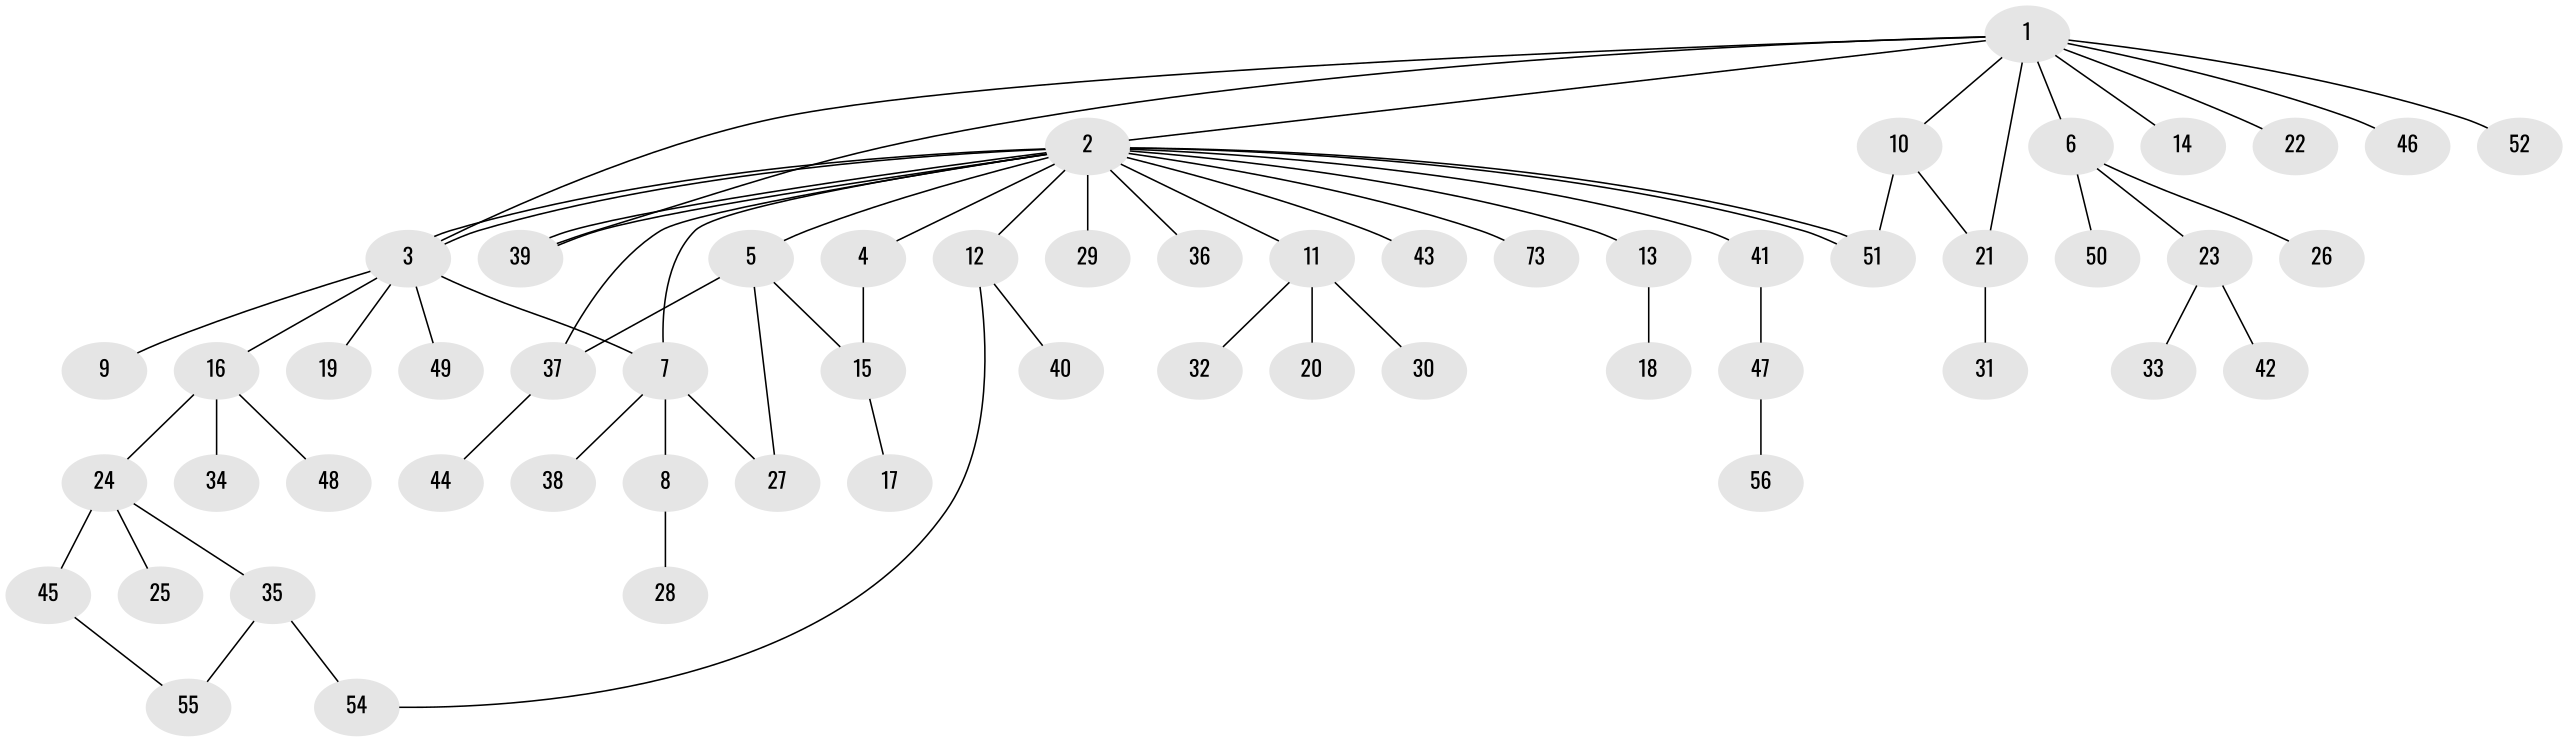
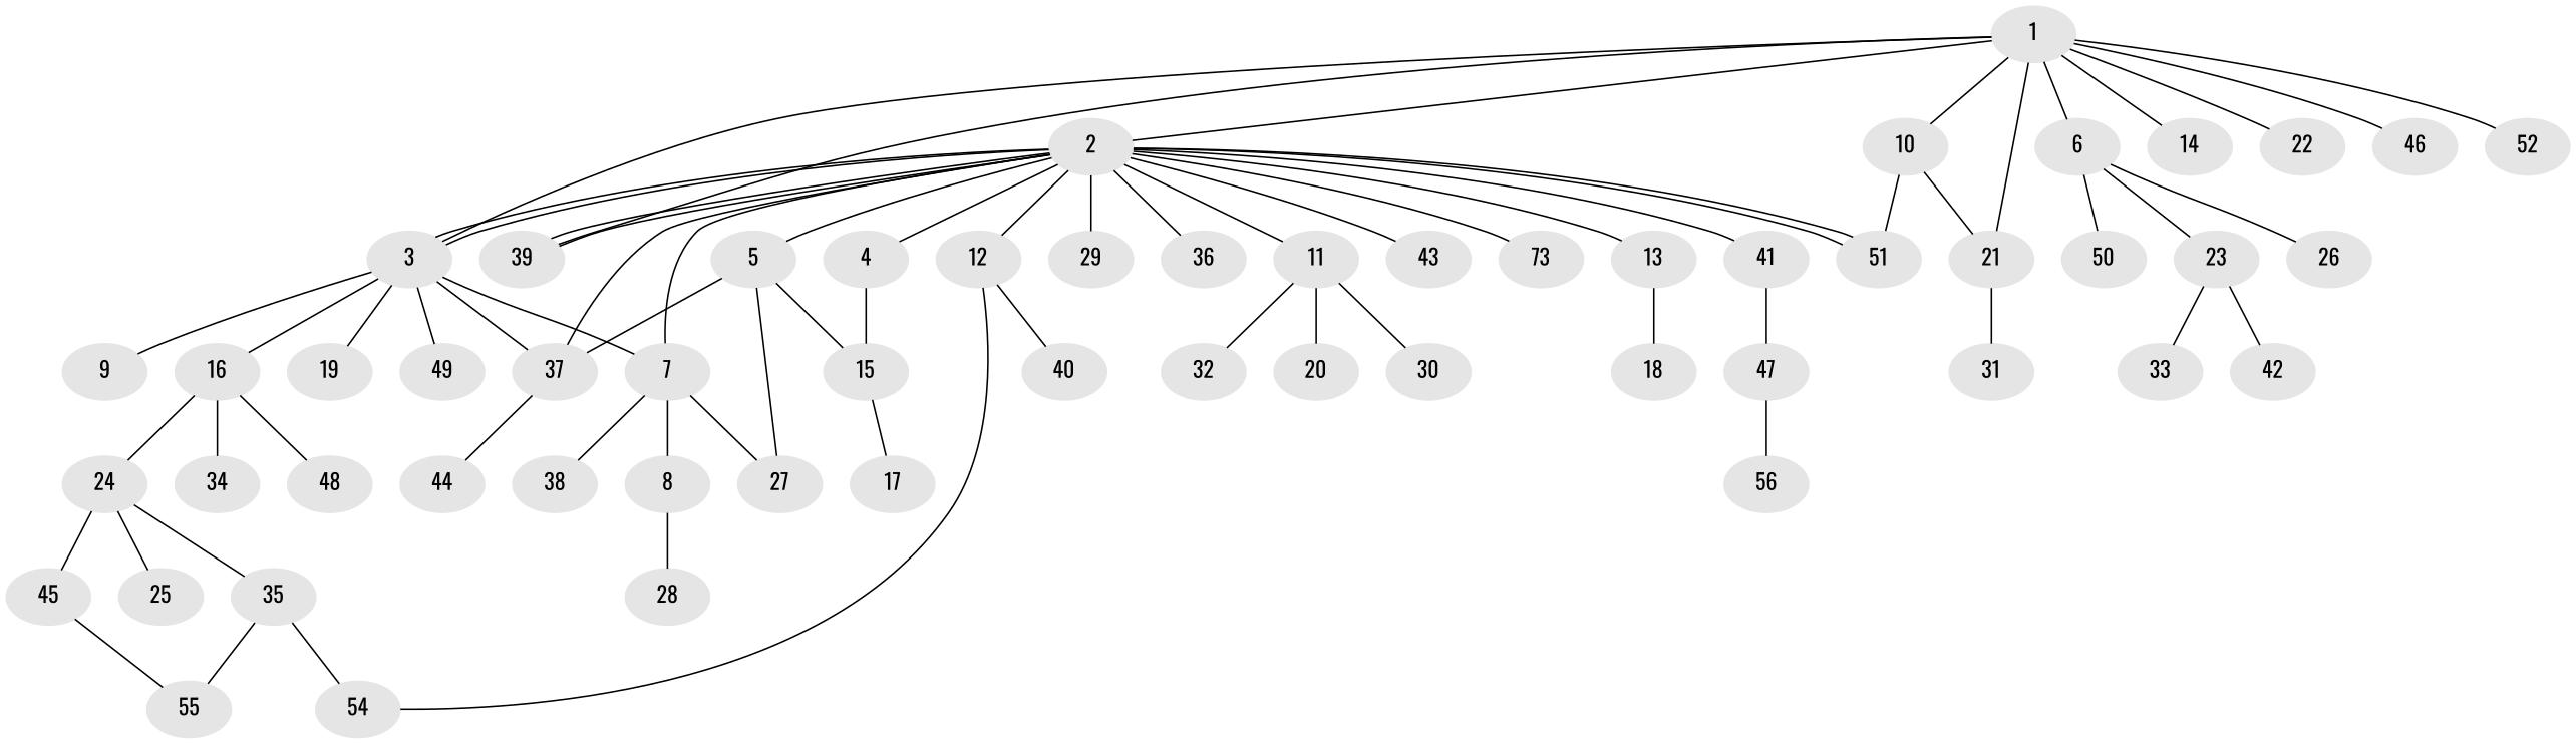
  graph {
    fontname=Oswald
    node [color=gray90 fontname=Oswald style=filled]
    edge [fontname=Oswald]
    1
    2
    3
    6
    10
    14
    21
    22
    39
    46
    52
    4
    5
    7
    11
    12
    13
    29
    36
    37
    41
    43
    51
    n24 [label=73]
    9
    16
    19
    49
    23
    26
    50
    31
    15
    27
    8
    38
    20
    30
    32
    40
    54
    18
    44
    47
    24
    34
    48
    17
    33
    42
    28
    25
    35
    45
    55
    56
    1 -- 2
    1 -- 3
    1 -- 6
    1 -- 10
    1 -- 14
    1 -- 21
    1 -- 22
    1 -- 39
    1 -- 46
    1 -- 52
    2 -- 3
    2 -- 3
    2 -- 39
    2 -- 39
    2 -- 4
    2 -- 5
    2 -- 7
    2 -- 11
    2 -- 12
    2 -- 13
    2 -- 29
    2 -- 36
    2 -- 37
    2 -- 41
    2 -- 43
    2 -- 51
    2 -- 51
    2 -- n24
    3 -- 7
+   3 -- 37
    3 -- 9
    3 -- 16
    3 -- 19
    3 -- 49
    6 -- 23
    6 -- 26
    6 -- 50
    10 -- 21
    10 -- 51
    21 -- 31
    4 -- 15
    5 -- 37
    5 -- 15
    5 -- 27
    7 -- 27
    7 -- 8
    7 -- 38
    11 -- 20
    11 -- 30
    11 -- 32
    12 -- 40
    12 -- 54
    13 -- 18
    37 -- 44
    41 -- 47
    16 -- 24
    16 -- 34
    16 -- 48
    23 -- 33
    23 -- 42
    15 -- 17
    8 -- 28
    47 -- 56
    24 -- 25
    24 -- 35
    24 -- 45
    35 -- 54
    35 -- 55
    45 -- 55
  }
